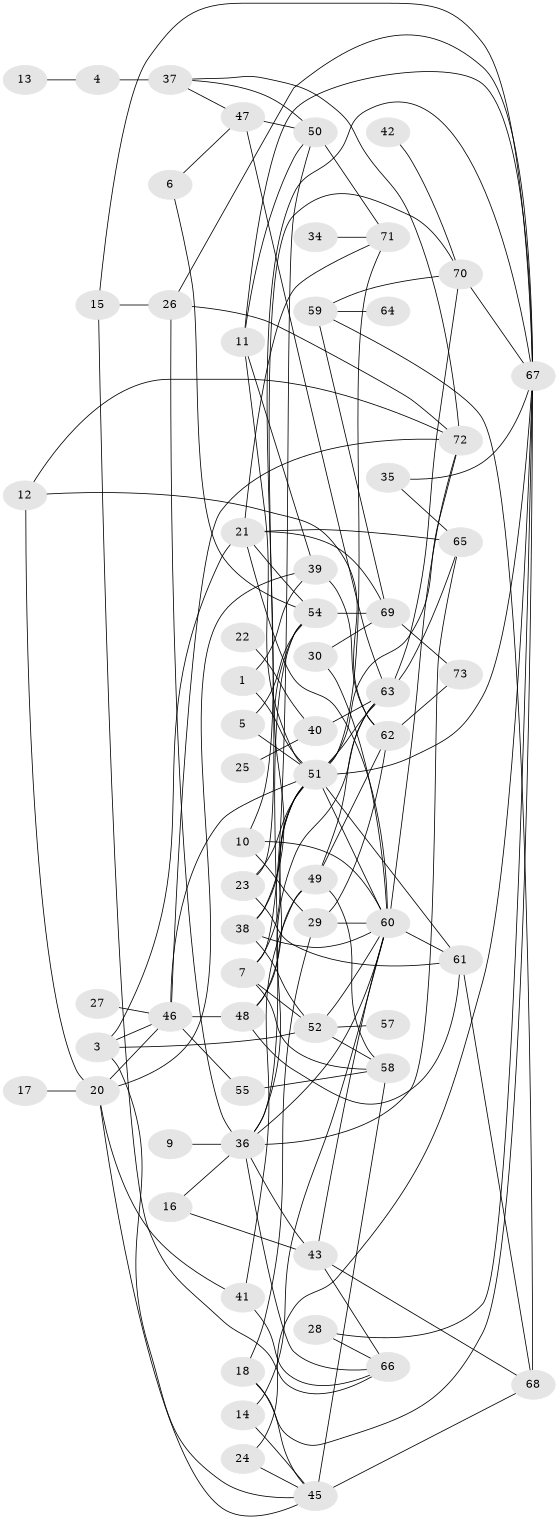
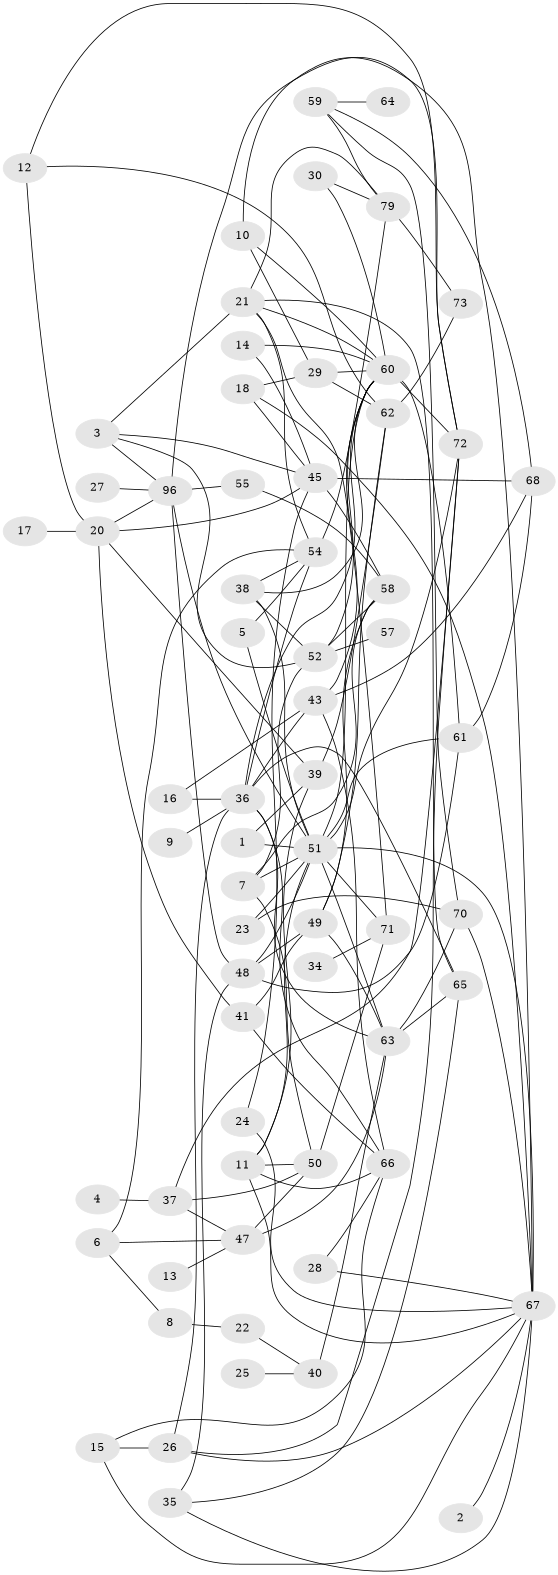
  graph {
    rankdir=LR
    node [color=gray90 style=filled]
    edge [weight=1.0]
    1
    39
    51
    62
    67
    60
    72
    71
    61
    63
+   2
    3
    21
    45
-   46
+   46 [label=96]
    52
    54
    65
-   69
+   69 [label=79]
    58
    68
    48
    55
    57
    4
    37
    47
    50
    5
    6
+   8
    22
    7
    40
    9
    36
    66
    43
    10
    29
    11
    12
    20
    41
    73
    13
    14
    15
    26
    16
    17
    18
    49
    23
    70
    24
    25
    27
    28
    30
    34
    35
    38
-   42
    59
    64
    1 -- 39
    1 -- 51
    39 -- 62
    51 -- 67
    51 -- 60
    51 -- 72 [weight=2.0]
    51 -- 71
    51 -- 61
    51 -- 63
    62 -- 73
    60 -- 72
    60 -- 61
    61 -- 68
    63 -- 65
    63 -- 70
+   2 -- 67
    3 -- 21
    3 -- 45
    3 -- 46
    3 -- 52
    21 -- 60
    21 -- 71
    21 -- 54
    21 -- 65
    21 -- 69
    45 -- 58
    45 -- 68 [weight=2.0]
    46 -- 51
    46 -- 72
    46 -- 48
    46 -- 55 [weight=2.0]
    52 -- 60
    52 -- 58
    52 -- 57
    54 -- 69
    69 -- 73
    48 -- 51
    48 -- 61
    48 -- 49 [weight=2.0]
    55 -- 58
    4 -- 37
    37 -- 72
    37 -- 47
    37 -- 50
    47 -- 63
    47 -- 50
    50 -- 71
    5 -- 51
    5 -- 54
    6 -- 54
    6 -- 47
+   6 -- 8
+   8 -- 22
    22 -- 40
    7 -- 51
    7 -- 52
    7 -- 58
    7 -- 50
    40 -- 63
    9 -- 36
    36 -- 60
    36 -- 63
    36 -- 54
    36 -- 65
    36 -- 66
    36 -- 43
    43 -- 60
    43 -- 68
    43 -- 66
    10 -- 67
    10 -- 60
    10 -- 29
    29 -- 62
    29 -- 60
    11 -- 39
    11 -- 51
    11 -- 67
    11 -- 50
+   11 -- 66
    12 -- 62
    12 -- 72
    12 -- 20
    20 -- 39
    20 -- 45
    20 -- 46
    20 -- 41
    41 -- 66
    41 -- 49
-   13 -- 4
+   13 -- 47
    14 -- 60
    14 -- 45
    15 -- 67
    15 -- 66
    15 -- 26
    26 -- 67
    26 -- 72
    26 -- 36
    16 -- 36
    16 -- 43
    17 -- 20
    18 -- 67
    18 -- 45
    18 -- 29
    49 -- 62
    49 -- 63
    49 -- 58
    23 -- 51
-   23 -- 61
    23 -- 70
    70 -- 67
    24 -- 67
    24 -- 45
    25 -- 40
    27 -- 46
    28 -- 67
    28 -- 66
    30 -- 60
    30 -- 69
    34 -- 71
    35 -- 67
    35 -- 65
+   35 -- 48
    38 -- 51
    38 -- 60
    38 -- 52
    38 -- 54
-   42 -- 70
    59 -- 69
    59 -- 68
    59 -- 70
    59 -- 64
  }
